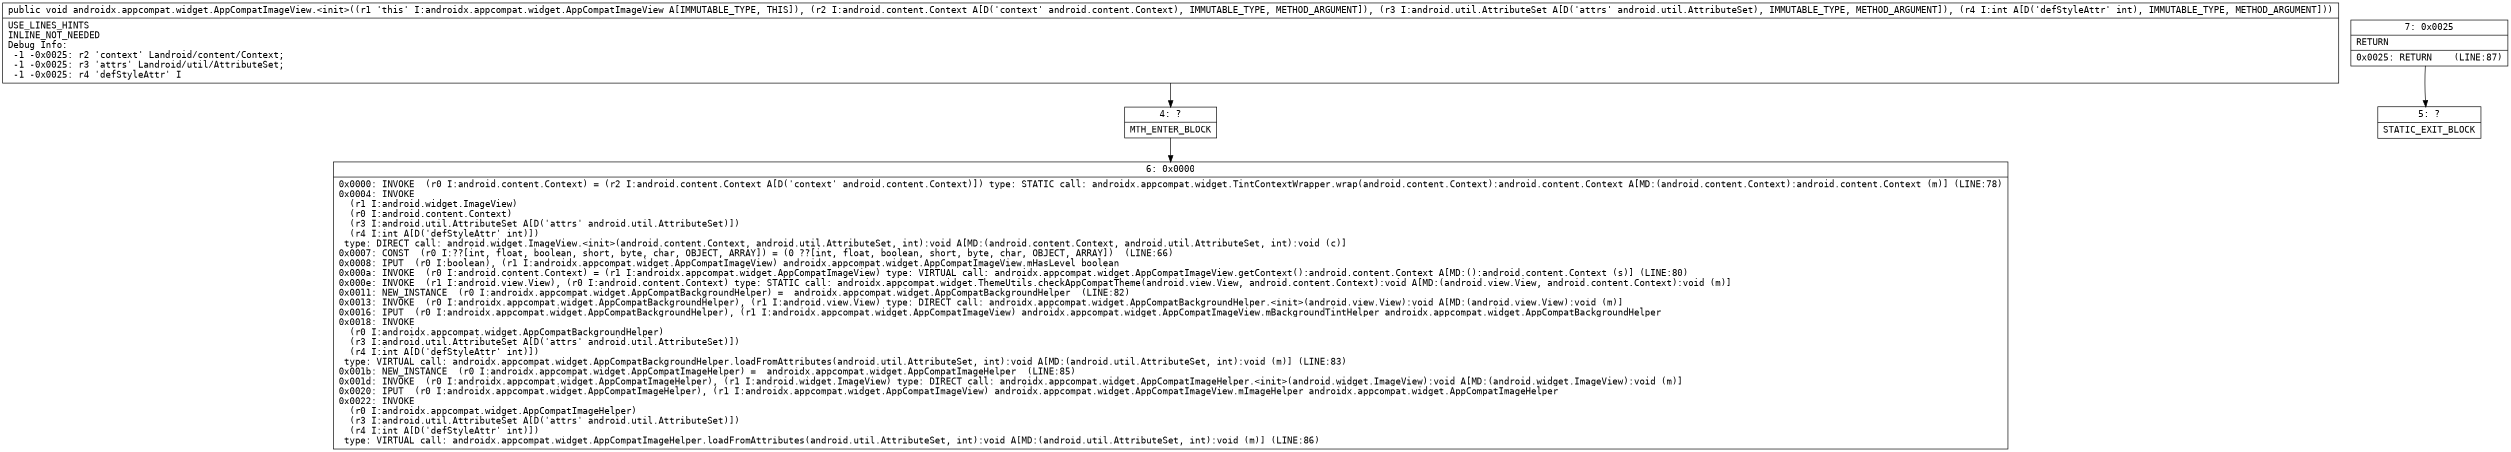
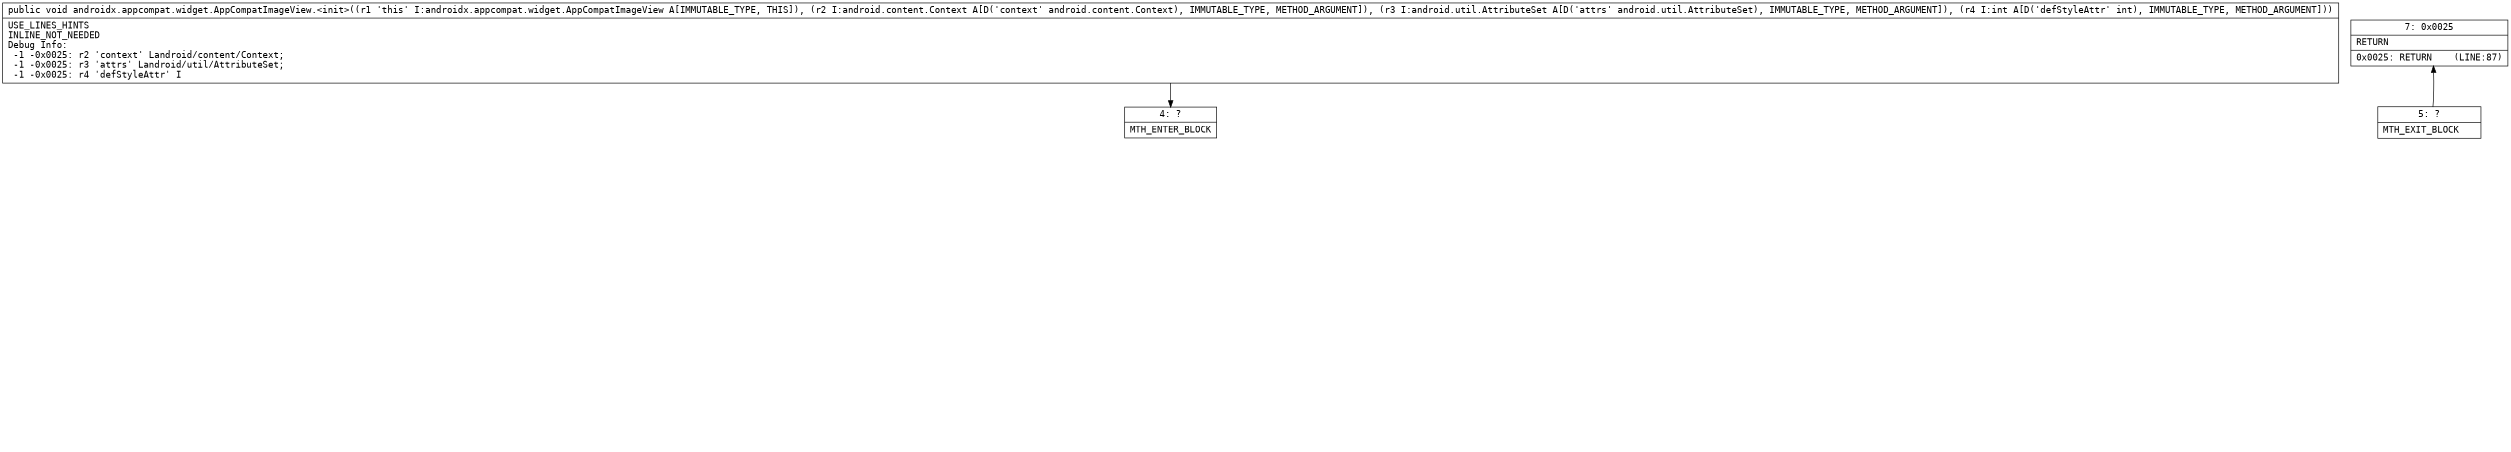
  digraph {
    fontname="DejaVu Sans Mono"
    node [fontname="DejaVu Sans Mono" shape=record]
    edge [fontname="DejaVu Sans Mono"]
    n1 [label="{4\:\ ?|MTH_ENTER_BLOCK\l}"]
-   n2 [label="{6\:\ 0x0000|0x0000: INVOKE  (r0 I:android.content.Context) = (r2 I:android.content.Context A[D('context' android.content.Context)]) type: STATIC call: androidx.appcompat.widget.TintContextWrapper.wrap(android.content.Context):android.content.Context A[MD:(android.content.Context):android.content.Context (m)] (LINE:78)\l0x0004: INVOKE  \l  (r1 I:android.widget.ImageView)\l  (r0 I:android.content.Context)\l  (r3 I:android.util.AttributeSet A[D('attrs' android.util.AttributeSet)])\l  (r4 I:int A[D('defStyleAttr' int)])\l type: DIRECT call: android.widget.ImageView.\<init\>(android.content.Context, android.util.AttributeSet, int):void A[MD:(android.content.Context, android.util.AttributeSet, int):void (c)]\l0x0007: CONST  (r0 I:??[int, float, boolean, short, byte, char, OBJECT, ARRAY]) = (0 ??[int, float, boolean, short, byte, char, OBJECT, ARRAY])  (LINE:66)\l0x0008: IPUT  (r0 I:boolean), (r1 I:androidx.appcompat.widget.AppCompatImageView) androidx.appcompat.widget.AppCompatImageView.mHasLevel boolean \l0x000a: INVOKE  (r0 I:android.content.Context) = (r1 I:androidx.appcompat.widget.AppCompatImageView) type: VIRTUAL call: androidx.appcompat.widget.AppCompatImageView.getContext():android.content.Context A[MD:():android.content.Context (s)] (LINE:80)\l0x000e: INVOKE  (r1 I:android.view.View), (r0 I:android.content.Context) type: STATIC call: androidx.appcompat.widget.ThemeUtils.checkAppCompatTheme(android.view.View, android.content.Context):void A[MD:(android.view.View, android.content.Context):void (m)]\l0x0011: NEW_INSTANCE  (r0 I:androidx.appcompat.widget.AppCompatBackgroundHelper) =  androidx.appcompat.widget.AppCompatBackgroundHelper  (LINE:82)\l0x0013: INVOKE  (r0 I:androidx.appcompat.widget.AppCompatBackgroundHelper), (r1 I:android.view.View) type: DIRECT call: androidx.appcompat.widget.AppCompatBackgroundHelper.\<init\>(android.view.View):void A[MD:(android.view.View):void (m)]\l0x0016: IPUT  (r0 I:androidx.appcompat.widget.AppCompatBackgroundHelper), (r1 I:androidx.appcompat.widget.AppCompatImageView) androidx.appcompat.widget.AppCompatImageView.mBackgroundTintHelper androidx.appcompat.widget.AppCompatBackgroundHelper \l0x0018: INVOKE  \l  (r0 I:androidx.appcompat.widget.AppCompatBackgroundHelper)\l  (r3 I:android.util.AttributeSet A[D('attrs' android.util.AttributeSet)])\l  (r4 I:int A[D('defStyleAttr' int)])\l type: VIRTUAL call: androidx.appcompat.widget.AppCompatBackgroundHelper.loadFromAttributes(android.util.AttributeSet, int):void A[MD:(android.util.AttributeSet, int):void (m)] (LINE:83)\l0x001b: NEW_INSTANCE  (r0 I:androidx.appcompat.widget.AppCompatImageHelper) =  androidx.appcompat.widget.AppCompatImageHelper  (LINE:85)\l0x001d: INVOKE  (r0 I:androidx.appcompat.widget.AppCompatImageHelper), (r1 I:android.widget.ImageView) type: DIRECT call: androidx.appcompat.widget.AppCompatImageHelper.\<init\>(android.widget.ImageView):void A[MD:(android.widget.ImageView):void (m)]\l0x0020: IPUT  (r0 I:androidx.appcompat.widget.AppCompatImageHelper), (r1 I:androidx.appcompat.widget.AppCompatImageView) androidx.appcompat.widget.AppCompatImageView.mImageHelper androidx.appcompat.widget.AppCompatImageHelper \l0x0022: INVOKE  \l  (r0 I:androidx.appcompat.widget.AppCompatImageHelper)\l  (r3 I:android.util.AttributeSet A[D('attrs' android.util.AttributeSet)])\l  (r4 I:int A[D('defStyleAttr' int)])\l type: VIRTUAL call: androidx.appcompat.widget.AppCompatImageHelper.loadFromAttributes(android.util.AttributeSet, int):void A[MD:(android.util.AttributeSet, int):void (m)] (LINE:86)\l}"]
    n3 [label="{7\:\ 0x0025|RETURN\l|0x0025: RETURN    (LINE:87)\l}"]
-   n4 [label="{5\:\ ?|STATIC_EXIT_BLOCK\l}"]
+   n4 [label="{5\:\ ?|MTH_EXIT_BLOCK\l}"]
    n5 [label="{public void androidx.appcompat.widget.AppCompatImageView.\<init\>((r1 'this' I:androidx.appcompat.widget.AppCompatImageView A[IMMUTABLE_TYPE, THIS]), (r2 I:android.content.Context A[D('context' android.content.Context), IMMUTABLE_TYPE, METHOD_ARGUMENT]), (r3 I:android.util.AttributeSet A[D('attrs' android.util.AttributeSet), IMMUTABLE_TYPE, METHOD_ARGUMENT]), (r4 I:int A[D('defStyleAttr' int), IMMUTABLE_TYPE, METHOD_ARGUMENT]))  | USE_LINES_HINTS\lINLINE_NOT_NEEDED\lDebug Info:\l  \-1 \-0x0025: r2 'context' Landroid\/content\/Context;\l  \-1 \-0x0025: r3 'attrs' Landroid\/util\/AttributeSet;\l  \-1 \-0x0025: r4 'defStyleAttr' I\l}"]
-   n1 -> n2
-   n3 -> n4
+   n4 -> n3
    n5 -> n1
  }
